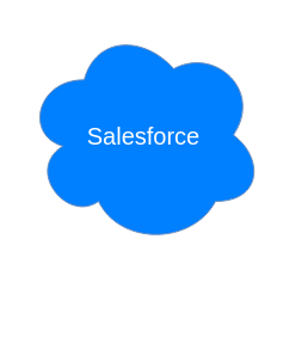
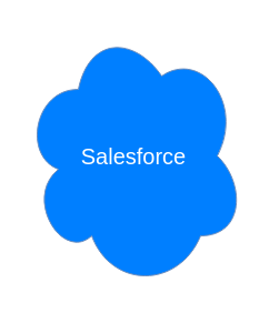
  <mxCell id="0" />
  <mxCell id="1" parent="0" />
- <mxCell id="2" value="&lt;font color=&quot;#ffffff&quot; style=&quot;font-size: 20px&quot;&gt;Salesforce&lt;/font&gt;" style="ellipse;shape=cloud;whiteSpace=wrap;html=1;strokeColor=#6c8ebf;fillColor=#007FFF;" vertex="1" parent="1"><mxGeometry x="20" y="20" width="200" height="185" as="geometry" /></mxCell>
+ <mxCell id="2" value="&lt;font color=&quot;#ffffff&quot; style=&quot;font-size: 20px&quot;&gt;Salesforce&lt;/font&gt;" style="ellipse;shape=cloud;whiteSpace=wrap;html=1;strokeColor=#6c8ebf;fillColor=#007FFF;" vertex="1" parent="1"><mxGeometry x="20" y="20" width="200" height="240" as="geometry" /></mxCell>
